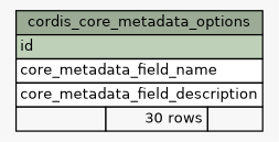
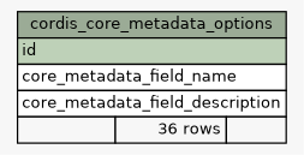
  digraph {
    bgcolor="#f7f7f7"
    fontname=Helvetica
    fontsize=11
    nodesep=0.18
    rankdir=RL
    ranksep=0.46
-   n1 [fontname=Helvetica fontsize=11 label=<     <TABLE BORDER="0" CELLBORDER="1" CELLSPACING="0" BGCOLOR="#ffffff">       <TR><TD COLSPAN="3" BGCOLOR="#9bab96" ALIGN="CENTER">cordis_core_metadata_options</TD></TR>       <TR><TD PORT="id" COLSPAN="3" BGCOLOR="#bed1b8" ALIGN="LEFT">id</TD></TR>       <TR><TD PORT="core_metadata_field_name" COLSPAN="3" ALIGN="LEFT">core_metadata_field_name</TD></TR>       <TR><TD PORT="core_metadata_field_description" COLSPAN="3" ALIGN="LEFT">core_metadata_field_description</TD></TR>       <TR><TD ALIGN="LEFT" BGCOLOR="#f7f7f7">  </TD><TD ALIGN="RIGHT" BGCOLOR="#f7f7f7">30 rows</TD><TD ALIGN="RIGHT" BGCOLOR="#f7f7f7">  </TD></TR>     </TABLE>> shape=plaintext]
+   n1 [fontname=Helvetica fontsize=11 label=<     <TABLE BORDER="0" CELLBORDER="1" CELLSPACING="0" BGCOLOR="#ffffff">       <TR><TD COLSPAN="3" BGCOLOR="#9bab96" ALIGN="CENTER">cordis_core_metadata_options</TD></TR>       <TR><TD PORT="id" COLSPAN="3" BGCOLOR="#bed1b8" ALIGN="LEFT">id</TD></TR>       <TR><TD PORT="core_metadata_field_name" COLSPAN="3" ALIGN="LEFT">core_metadata_field_name</TD></TR>       <TR><TD PORT="core_metadata_field_description" COLSPAN="3" ALIGN="LEFT">core_metadata_field_description</TD></TR>       <TR><TD ALIGN="LEFT" BGCOLOR="#f7f7f7">  </TD><TD ALIGN="RIGHT" BGCOLOR="#f7f7f7">36 rows</TD><TD ALIGN="RIGHT" BGCOLOR="#f7f7f7">  </TD></TR>     </TABLE>> shape=plaintext]
  }
